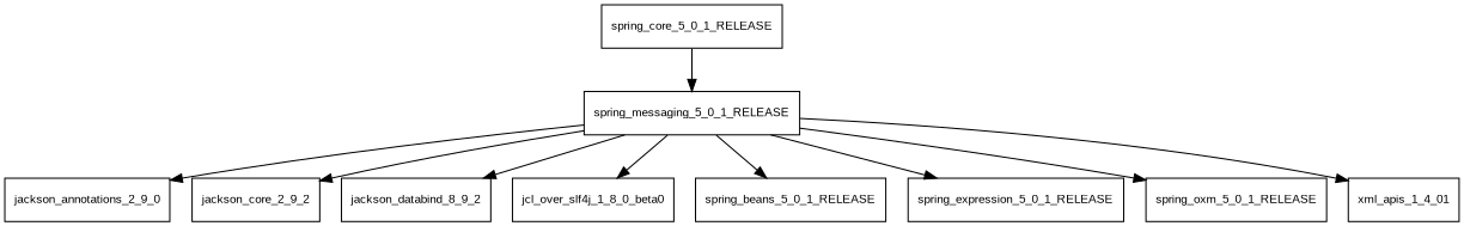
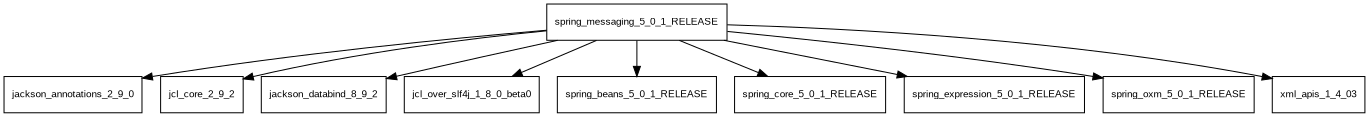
  digraph {
    fontname="Liberation Sans"
    node [fontname="Liberation Sans" fontsize=10.0 shape=box]
    edge [fontname="Liberation Sans"]
    spring_messaging_5_0_1_RELEASE
    jackson_annotations_2_9_0
-   jackson_core_2_9_2
+   jackson_core_2_9_2 [label=jcl_core_2_9_2]
    n4 [label=jackson_databind_8_9_2]
    jcl_over_slf4j_1_8_0_beta0
    spring_beans_5_0_1_RELEASE
    spring_core_5_0_1_RELEASE
    spring_expression_5_0_1_RELEASE
    spring_oxm_5_0_1_RELEASE
-   xml_apis_1_4_01
+   xml_apis_1_4_01 [label=xml_apis_1_4_03]
    spring_messaging_5_0_1_RELEASE -> jackson_annotations_2_9_0
    spring_messaging_5_0_1_RELEASE -> jackson_core_2_9_2
    spring_messaging_5_0_1_RELEASE -> n4
    spring_messaging_5_0_1_RELEASE -> jcl_over_slf4j_1_8_0_beta0
    spring_messaging_5_0_1_RELEASE -> spring_beans_5_0_1_RELEASE
-   spring_core_5_0_1_RELEASE -> spring_messaging_5_0_1_RELEASE
+   spring_messaging_5_0_1_RELEASE -> spring_core_5_0_1_RELEASE
    spring_messaging_5_0_1_RELEASE -> spring_expression_5_0_1_RELEASE
    spring_messaging_5_0_1_RELEASE -> spring_oxm_5_0_1_RELEASE
    spring_messaging_5_0_1_RELEASE -> xml_apis_1_4_01
  }
